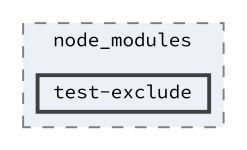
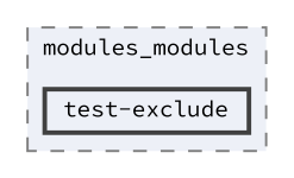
  digraph {
    compound=true
    fontname="Source Code Pro"
    n1 [color=grey25 fillcolor="#edf0f7" fontname="Source Code Pro" fontsize=10 height=0.2 label="test-exclude" shape=box style="filled,bold" width=0.4]
    subgraph cluster_1 {
      bgcolor="#edf0f7"
      fontsize=10
-     label=node_modules
+     label=modules_modules
      pencolor=grey50
      style="filled,dashed"
      n1
    }
  }
